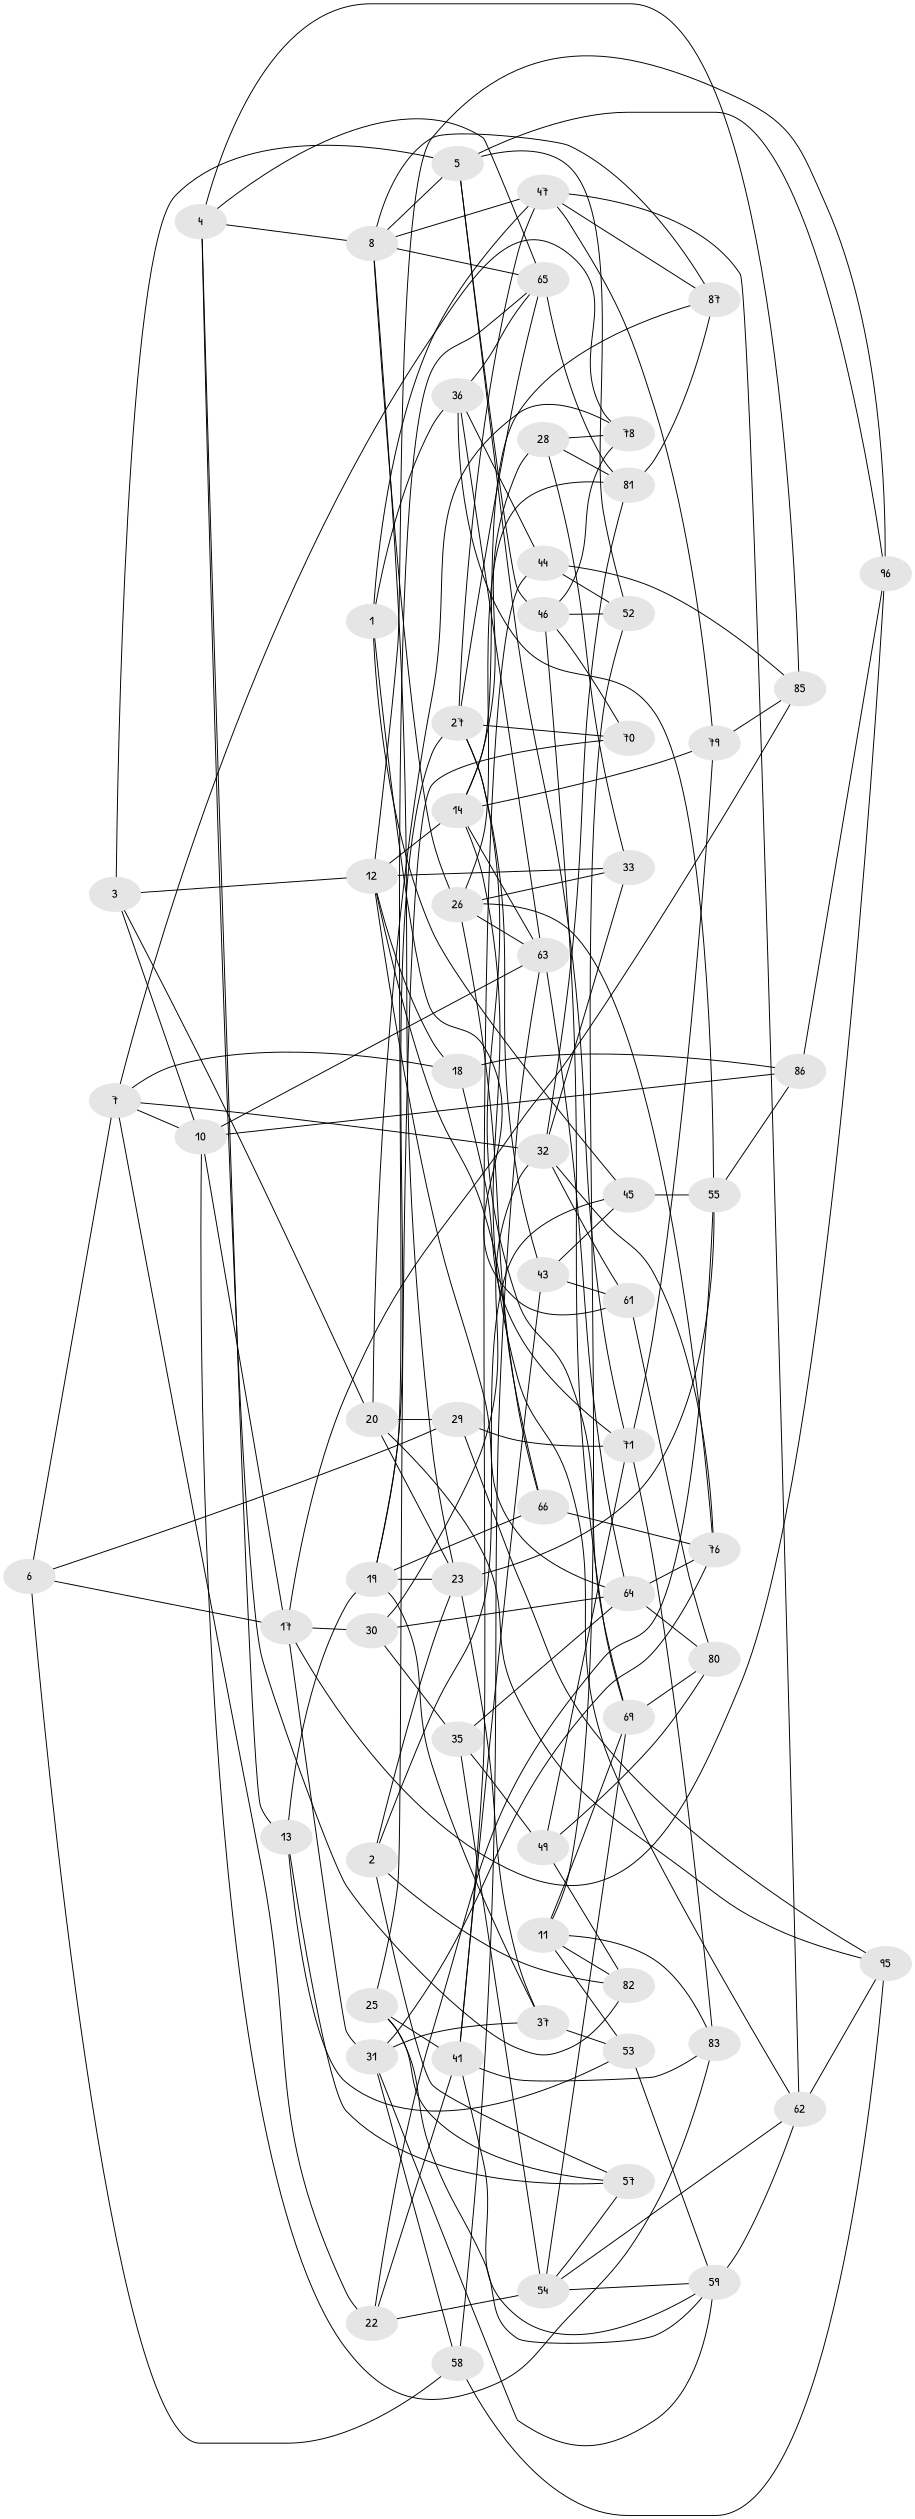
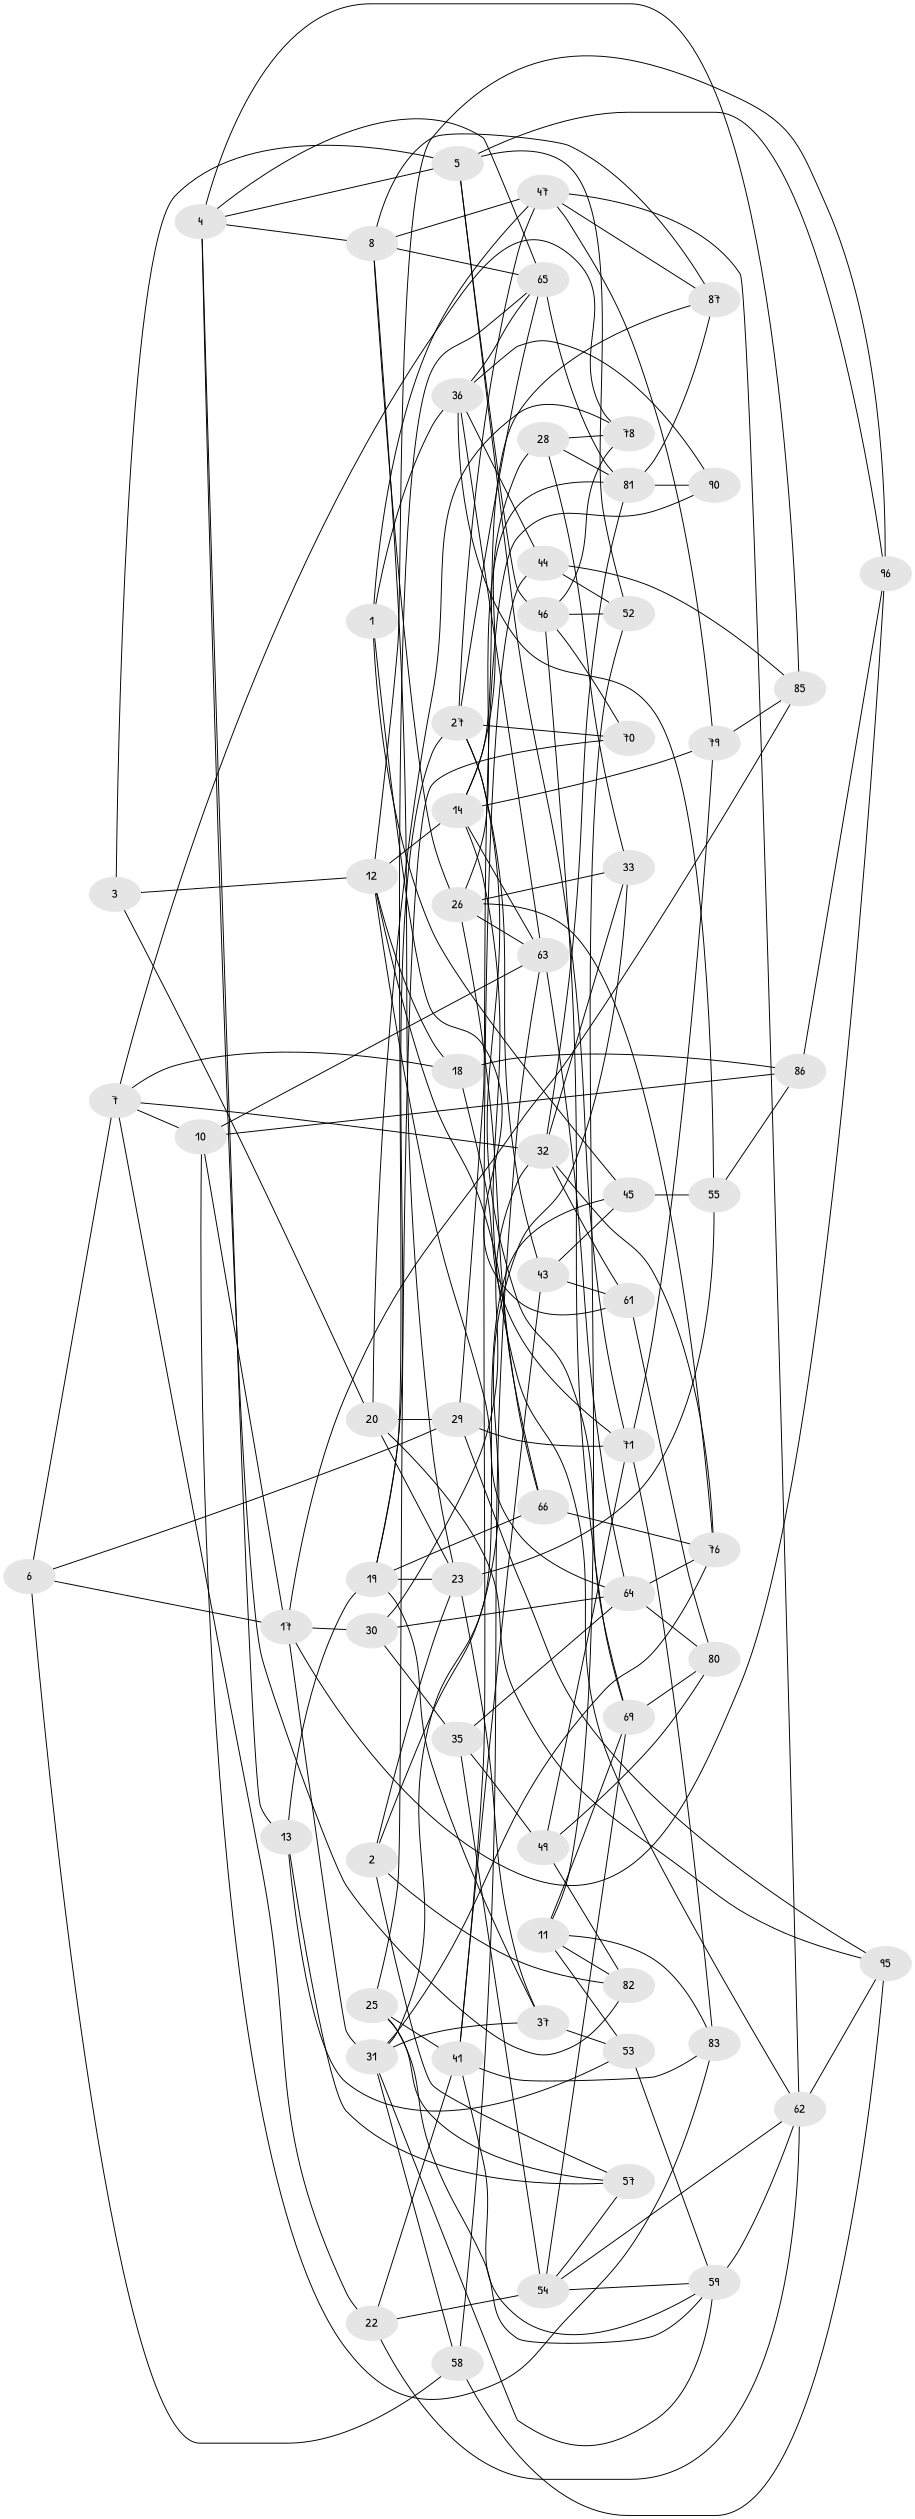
  graph {
    fontname="Patrick Hand"
    rankdir=LR
    node [color=gray90 fontname="Patrick Hand" style=filled]
    edge [fontname="Patrick Hand"]
    36 [super="+38"]
    65 [super="+92"]
    63 [super="+88"]
    55
+   90
    44
    1
    45
    47 [super="+89"]
    61
    87
    62 [super="+72"]
    79
    80
    23 [super="+67"]
    n16 [label=37]
    2
    57
    82
    5 [super="+15"]
    46 [super="+50"]
    52
    n23 [label=71 super="+77"]
    96
    3
    10 [super="+24"]
    12 [super="+48"]
    20 [super="+37"]
    17 [super="+93"]
    83
    86
    18
    14 [super="+56"]
    64 [super="+75"]
    66
    29 [super="+91"]
    78
    95
    4 [super="+16"]
    8 [super="+9"]
    13
    85
    26 [super="+42"]
    53
    19 [super="+68"]
    81 [super="+84"]
    69 [super="+71"]
    70
    7 [super="+21"]
    22
    32 [super="+51"]
    6
    58
    30
    31 [super="+39"]
    41 [super="+74"]
    54 [super="+97"]
    33
    76
    11 [super="+94"]
    59 [super="+60"]
    28
    27 [super="+40"]
    35
    43
    25
    49
    36 -- 65
    36 -- 63
    36 -- 55
+   36 -- 90
    36 -- 44
    65 -- 81
    63 -- 64
    55 -- 86
    44 -- 52
    44 -- 85
    1 -- 36
    1 -- 45
    1 -- 47
    1 -- 61
    45 -- 55
    47 -- 87
    47 -- 62
    47 -- 79
    61 -- 80
    62 -- 95
    79 -- 85
    23 -- 55
    23 -- n16
    n16 -- 53
    2 -- 45
    2 -- 23
    2 -- 57
    2 -- 82
    5 -- 46
    5 -- 52
    5 -- n23
    5 -- 96
    46 -- 52
    46 -- 78
    46 -- 69
    46 -- 70 [weight=2]
    n23 -- 79
    n23 -- 83
    3 -- 5
-   3 -- 10
    3 -- 12
    3 -- 20
    10 -- 63
    10 -- 17
    10 -- 83
    10 -- 86
    12 -- 96
    12 -- 18
    12 -- 14
    12 -- 64
    12 -- 66
    20 -- 23
    20 -- 29 [weight=2]
    20 -- 78
    20 -- 95
    17 -- 96
    17 -- 85
    17 -- 30
    17 -- 31
    86 -- 96
    18 -- n23
    18 -- 86
    14 -- 63
    14 -- 87
    14 -- 62
    14 -- 79
    14 -- 28
    64 -- 80
    64 -- 76
    66 -- 76
+   29 -- 90
    29 -- n23
    29 -- 95
    4 -- 65
    4 -- 82
-   8 -- 5
+   4 -- 5
    4 -- 8
    4 -- 13
    4 -- 85
    8 -- 65
    8 -- 47
    8 -- 87
    8 -- 23
    8 -- 26
    13 -- 57
    13 -- 53
    13 -- 19
    26 -- 63
    26 -- 66
    26 -- 81
    26 -- 33
    26 -- 76
    53 -- 59
    19 -- 65
    19 -- 23
    19 -- n16
    19 -- 66
    19 -- 27
+   81 -- 90
    81 -- 87
    69 -- 80
    7 -- 10
    7 -- 18
    7 -- 78
    7 -- 22
    7 -- 32
-   22 -- 55
+   22 -- 62
    22 -- 41
    22 -- 54
    32 -- 61
    32 -- 81
    32 -- 33
    32 -- 76
    6 -- 17
    6 -- 29
    6 -- 7
    6 -- 58
    58 -- 63
    58 -- 95
    30 -- 64
    30 -- 32
    30 -- 35
    31 -- n16
    31 -- 58
-   12 -- 33
+   31 -- 33
    31 -- 76
    31 -- 59
    41 -- 44
    41 -- 83
    41 -- 59
    41 -- 43
    54 -- 62
    54 -- 57
    54 -- 69
    54 -- 59
    11 -- 82
    11 -- 52
    11 -- 83
    11 -- 53
    11 -- 69 [weight=2]
    59 -- 62
    28 -- 78
    28 -- 81
    28 -- 33
    27 -- 65
    27 -- 47
    27 -- 69
    27 -- 70
    27 -- 43
    35 -- 64
    35 -- 54
    35 -- 49
    43 -- 45
    43 -- 61
    25 -- 57
    25 -- 70
    25 -- 41
    25 -- 59
    49 -- 80
    49 -- 82
    49 -- n23
  }
